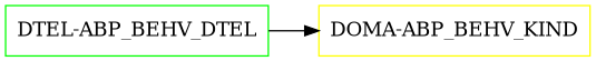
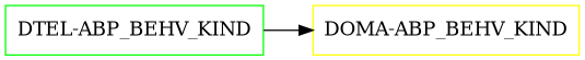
  digraph {
    rankdir=LR
    node [shape=box]
-   "DTEL-ABP_BEHV_KIND" [color=green label="DTEL-ABP_BEHV_DTEL"]
+   "DTEL-ABP_BEHV_KIND" [color=green]
    "DOMA-ABP_BEHV_KIND" [color=yellow]
    "DTEL-ABP_BEHV_KIND" -> "DOMA-ABP_BEHV_KIND"
  }
